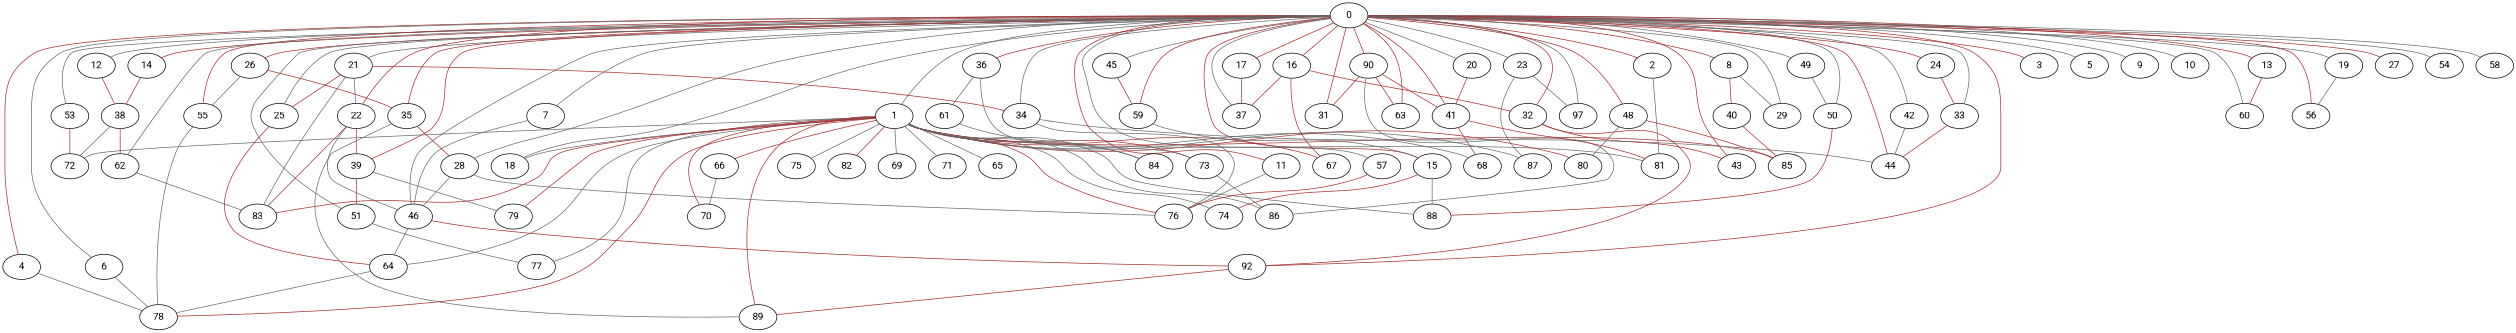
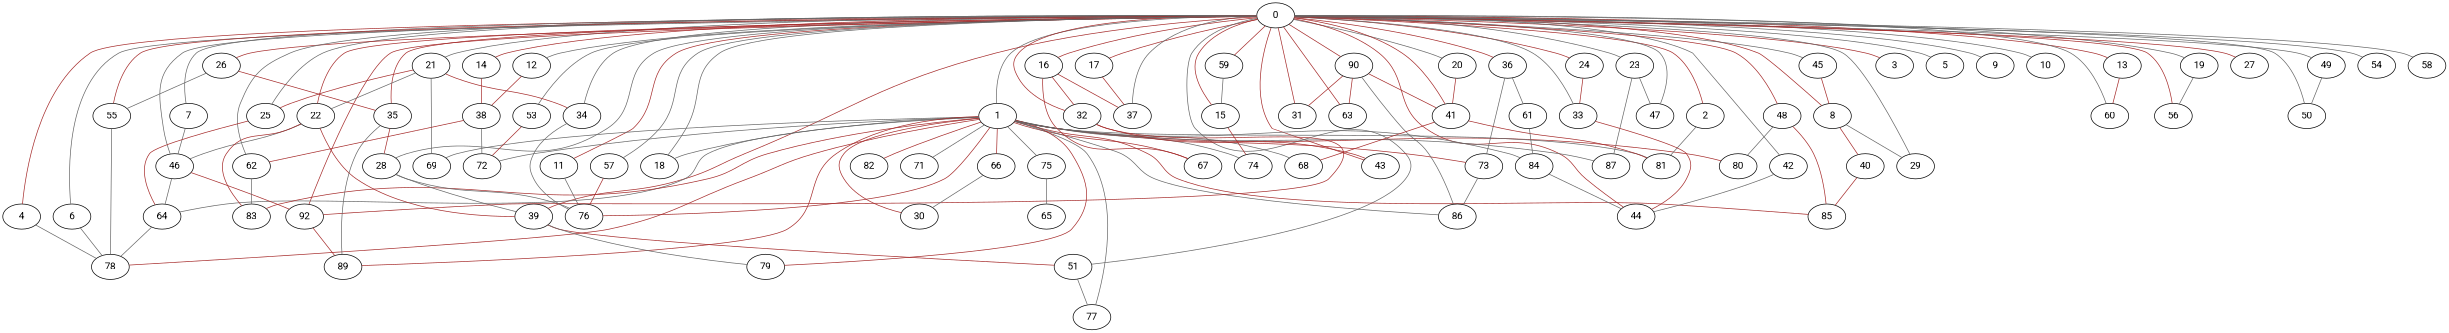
  graph {
    fontname=Roboto
    node [fontname=Roboto]
    edge [color=gray40 fontname=Roboto]
    0
    1
    2
    3
    4
    5
    6
    7
    8
    9
    10
    11
    12
    13
    14
    15
    16
    17
    18
    19
    20
    21
    22
    23
    24
    25
    26
    27
    28
    29
    n31 [label=90]
    31
    32
    33
    34
    35
    36
    37
    39
    41
    42
    43
    44
    45
    46
-   47 [label=97]
+   47
    48
    49
    50
    51
    n51 [label=92]
    53
    54
    55
    56
    57
    58
    59
    60
    62
    63
    64
    65
    66
    67
    68
    69
-   70
+   70 [label=30]
    71
    72
    73
    74
    75
    76
    77
    78
    79
    80
    81
    82
    83
    84
    85
    86
    87
-   88
    89
    40
    38
    61
    0 -- 1
    0 -- 2 [color=brown]
    0 -- 3 [color=brown]
    0 -- 4 [color=brown]
    0 -- 5
    0 -- 6
    0 -- 7
    0 -- 8 [color=brown]
    0 -- 9
    0 -- 10
    0 -- 11 [color=brown]
    0 -- 12
    0 -- 13 [color=brown]
    0 -- 14 [color=brown]
    0 -- 15 [color=brown]
    0 -- 16 [color=brown]
    0 -- 17 [color=brown]
    0 -- 18
    0 -- 19
    0 -- 20
    0 -- 21
    0 -- 22 [color=brown]
    0 -- 23
    0 -- 24 [color=brown]
    0 -- 25
    0 -- 26 [color=brown]
    0 -- 27 [color=brown]
    0 -- 28
    0 -- 29
    0 -- n31 [color=brown]
    0 -- 31 [color=brown]
    0 -- 32 [color=brown]
    0 -- 33
    0 -- 34
    0 -- 35 [color=brown]
    0 -- 36 [color=brown]
    0 -- 37
    0 -- 39 [color=brown]
    0 -- 41 [color=brown]
    0 -- 42
    0 -- 43 [color=brown]
    0 -- 44 [color=brown]
    0 -- 45
    0 -- 46
    0 -- 47
    0 -- 48 [color=brown]
    0 -- 49
    0 -- 50
    0 -- 51
    0 -- n51 [color=brown]
    0 -- 53
    0 -- 54
    0 -- 55 [color=brown]
    0 -- 56 [color=brown]
    0 -- 57
    0 -- 58
    0 -- 59 [color=brown]
    0 -- 60
    0 -- 62
    0 -- 63 [color=brown]
    1 -- 18
    1 -- 64
-   1 -- 65
+   75 -- 65
    1 -- 66 [color=brown]
    1 -- 67 [color=brown]
    1 -- 68
    1 -- 69
    1 -- 70 [color=brown]
    1 -- 71
    1 -- 72
    1 -- 73 [color=brown]
    1 -- 74
    1 -- 75
    1 -- 76 [color=brown]
    1 -- 77
    1 -- 78 [color=brown]
    1 -- 79 [color=brown]
    1 -- 80 [color=brown]
    1 -- 81
    1 -- 82 [color=brown]
    1 -- 83 [color=brown]
    1 -- 84
    1 -- 85 [color=brown]
    1 -- 86
    1 -- 87
-   1 -- 88
    1 -- 89 [color=brown]
    2 -- 81
    4 -- 78
    6 -- 78
    7 -- 46
    8 -- 29
    8 -- 40 [color=brown]
    11 -- 76
    12 -- 38 [color=brown]
    13 -- 60 [color=brown]
    14 -- 38 [color=brown]
    15 -- 74 [color=brown]
-   15 -- 88
    16 -- 32 [color=brown]
    16 -- 37 [color=brown]
    16 -- 67 [color=brown]
    17 -- 37 [color=brown]
    19 -- 56
    20 -- 41 [color=brown]
    21 -- 22
    21 -- 25 [color=brown]
    21 -- 34 [color=brown]
-   21 -- 83
+   21 -- 69
    22 -- 39 [color=brown]
    22 -- 46
    22 -- 83 [color=brown]
    23 -- 47
    23 -- 87
    24 -- 33 [color=brown]
    25 -- 64 [color=brown]
    26 -- 35 [color=brown]
    26 -- 55
-   28 -- 46
+   28 -- 39
    28 -- 76
    n31 -- 31 [color=brown]
    n31 -- 41 [color=brown]
    n31 -- 63 [color=brown]
    n31 -- 86
    32 -- 43 [color=brown]
    32 -- n51 [color=brown]
    33 -- 44 [color=brown]
-   34 -- 44
+   84 -- 44
    34 -- 76
    35 -- 28 [color=brown]
    35 -- 89
    36 -- 73
    36 -- 61
    39 -- 51 [color=brown]
    39 -- 79
    41 -- 68 [color=brown]
    41 -- 81 [color=brown]
    42 -- 44
-   45 -- 59 [color=brown]
+   45 -- 8 [color=brown]
    46 -- n51 [color=brown]
    46 -- 64
    48 -- 80
    48 -- 85 [color=brown]
    49 -- 50
-   50 -- 88 [color=brown]
    51 -- 77
    n51 -- 89 [color=brown]
    53 -- 72 [color=brown]
    55 -- 78
    57 -- 76 [color=brown]
    59 -- 15
    62 -- 83
    64 -- 78
    66 -- 70
    73 -- 86
    40 -- 85 [color=brown]
    38 -- 62 [color=brown]
    38 -- 72
    61 -- 84
  }
